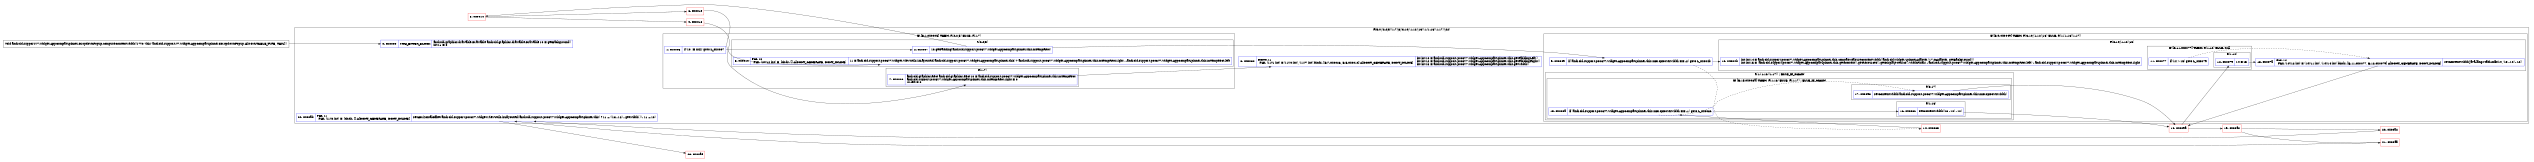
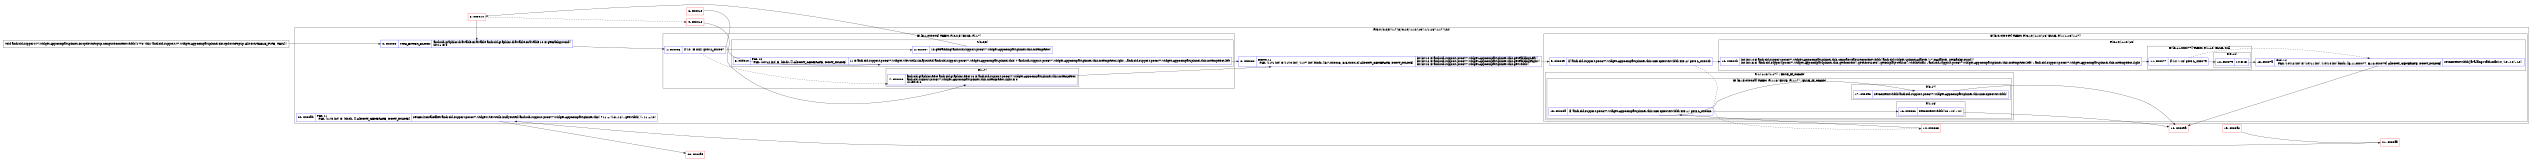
  digraph {
    rankdir=LR
    node [color=blue shape=record]
    n1 [label="{2\:\ 0x0007|r0.getPadding(android.support.p003v7.widget.AppCompatSpinner.this.mTempRect)\l}"]
    n2 [label="{5\:\ 0x001c|PHI: r0 \l  PHI: (r0v12 int) =  binds: [] A[DONT_GENERATE, DONT_INLINE]\l|r1 = android.support.p003v7.widget.ViewUtils.isLayoutRtl(android.support.p003v7.widget.AppCompatSpinner.this) ? android.support.p003v7.widget.AppCompatSpinner.this.mTempRect.right : \-android.support.p003v7.widget.AppCompatSpinner.this.mTempRect.left\l}"]
    n3 [label="{7\:\ 0x0026|android.graphics.Rect android.graphics.Rect r0 = android.support.p003v7.widget.AppCompatSpinner.this.mTempRect\landroid.support.p003v7.widget.AppCompatSpinner.this.mTempRect.right = 0\lr0.left = 0\l}"]
    n4 [label="{1\:\ 0x0005|if (r0 != null) goto L_0x0007\l}"]
    n5 [label="{12\:\ 0x0079|r4 = r5\l}"]
    n6 [label="{11\:\ 0x0077|if (r4 \> r5) goto L_0x0079\l}"]
    n7 [label="{10\:\ 0x004b|int int r4 = android.support.p003v7.widget.AppCompatSpinner.this.compatMeasureContentWidth((android.widget.SpinnerAdapter) r7.mAdapter, getBackground())\lint int r5 = (android.support.p003v7.widget.AppCompatSpinner.this.getContext().getResources().getDisplayMetrics().widthPixels \- android.support.p003v7.widget.AppCompatSpinner.this.mTempRect.left) \- android.support.p003v7.widget.AppCompatSpinner.this.mTempRect.right\l}"]
    n8 [label="{13\:\ 0x007a|PHI: r4 \l  PHI: (r4v12 int) = (r4v11 int), (r4v14 int) binds: [B:11:0x0077, B:12:0x0079] A[DONT_GENERATE, DONT_INLINE]\l|setContentWidth(java.lang.Math.max(r4, (r3 \- r0) \- r2))\l}"]
    n9 [label="{16\:\ 0x008c|setContentWidth((r3 \- r0) \- r2)\l}"]
    n10 [label="{17\:\ 0x0093|setContentWidth(android.support.p003v7.widget.AppCompatSpinner.this.mDropDownWidth)\l}"]
    n11 [label="{15\:\ 0x008a|if (android.support.p003v7.widget.AppCompatSpinner.this.mDropDownWidth == \-1) goto L_0x008c\l}"]
    n12 [label="{9\:\ 0x0049|if (android.support.p003v7.widget.AppCompatSpinner.this.mDropDownWidth == \-2) goto L_0x004b\l}"]
    n13 [label="{0\:\ 0x0000|MTH_ENTER_BLOCK\l|android.graphics.drawable.Drawable android.graphics.drawable.Drawable r0 = getBackground()\lint r1 = 0\l}"]
    n14 [label="{8\:\ 0x0032|DONT: r1 \l  PHI: (r1v1 int) = (r1v0 int), (r1v7 int) binds: [B:7:0x0026, B:5:0x001c] A[DONT_GENERATE, DONT_INLINE]\l|int int r0 = android.support.p003v7.widget.AppCompatSpinner.this.getPaddingLeft()\lint int r2 = android.support.p003v7.widget.AppCompatSpinner.this.getPaddingRight()\lint int r3 = android.support.p003v7.widget.AppCompatSpinner.this.getWidth()\l}"]
    n15 [label="{22\:\ 0x00ab|PHI: r1 \l  PHI: (r1v2 int) =  binds: [] A[DONT_GENERATE, DONT_INLINE]\l|setHorizontalOffset(android.support.p003v7.widget.ViewUtils.isLayoutRtl(android.support.p003v7.widget.AppCompatSpinner.this) ? r1 + ((r3 \- r2) \- getWidth()) : r1 + r0)\l}"]
    n16 [color=red label="{3\:\ 0x0014}"]
    n17 [color=red label="{18\:\ 0x009a}"]
    n18 [color=red label="{14\:\ 0x0085}"]
    n19 [color=red label="{23\:\ 0x00ae}"]
    n20 [color=red label="{4\:\ 0x0016}"]
    n21 [color=red label="{6\:\ 0x001e}"]
    n22 [color=red label="{19\:\ 0x00a0}"]
-   n23 [color=red label="{20\:\ 0x00a2}"]
    n24 [color=red label="{21\:\ 0x00aa}"]
    n25 [label="{void android.support.v7.widget.AppCompatSpinner.DropdownPopup.computeContentWidth((r7v0 'this' android.support.v7.widget.AppCompatSpinner$DropdownPopup A[IMMUTABLE_TYPE, THIS])) }" color=""]
    subgraph cluster_1 {
      label="R(5:0|(2:2|5)(1:7)|8|(3:10|(1:12)|13)(1:(1:16)(1:17))|22)"
      n13
      n14
      n15
      subgraph cluster_2 {
        label="IF [B:1:0x0005] THEN: R(2:2|5) ELSE: R(1:7)"
        n4
        subgraph cluster_3 {
          label="R(2:2|5)"
          n1
          n2
        }
        subgraph cluster_4 {
          label="R(1:7)"
          n3
        }
      }
      subgraph cluster_5 {
        label="IF [B:9:0x0049] THEN: R(3:10|(1:12)|13) ELSE: R(1:(1:16)(1:17))"
        n12
        subgraph cluster_6 {
          label="R(3:10|(1:12)|13)"
          n7
          n8
          subgraph cluster_7 {
            label="IF [B:11:0x0077] THEN: R(1:12) ELSE: null"
            n6
            subgraph cluster_8 {
-             label="R(1:12)"
+             label="R(9:12)"
              n5
            }
          }
        }
        subgraph cluster_9 {
          label="R(1:(1:16)(1:17)) | ELSE_IF_CHAIN\l"
          subgraph cluster_10 {
            label="IF [B:15:0x008a] THEN: R(1:16) ELSE: R(1:17) | ELSE_IF_CHAIN\l"
            n11
            subgraph cluster_11 {
              label="R(1:16)"
              n9
            }
            subgraph cluster_12 {
              label="R(3:17)"
              n10
            }
          }
        }
      }
    }
    n1 -> n16
+   n2 -> n14
    n3 -> n14
    n4 -> n1
+   n4 -> n3 [style=dashed]
    n5 -> n8
-   n17 -> n5
+   n6 -> n5
    n6 -> n8 [style=dashed]
+   n7 -> n6
    n8 -> n17
    n9 -> n17
    n10 -> n17
    n11 -> n9
-   n11 -> n10 [style=dashed]
+   n11 -> n10 [style=solid]
    n12 -> n7
    n12 -> n18 [style=dashed]
-   n1 -> n12
+   n13 -> n4
+   n14 -> n12
    n15 -> n19
-   n16 -> n20
-   n16 -> n21
-   n17 -> n22
+   n16 -> n20 [style=dashed]
+   n16 -> n13
    n18 -> n11
    n20 -> n3
    n21 -> n2
-   n22 -> n23
    n22 -> n24
-   n23 -> n15
    n24 -> n15
    n25 -> n13
  }
